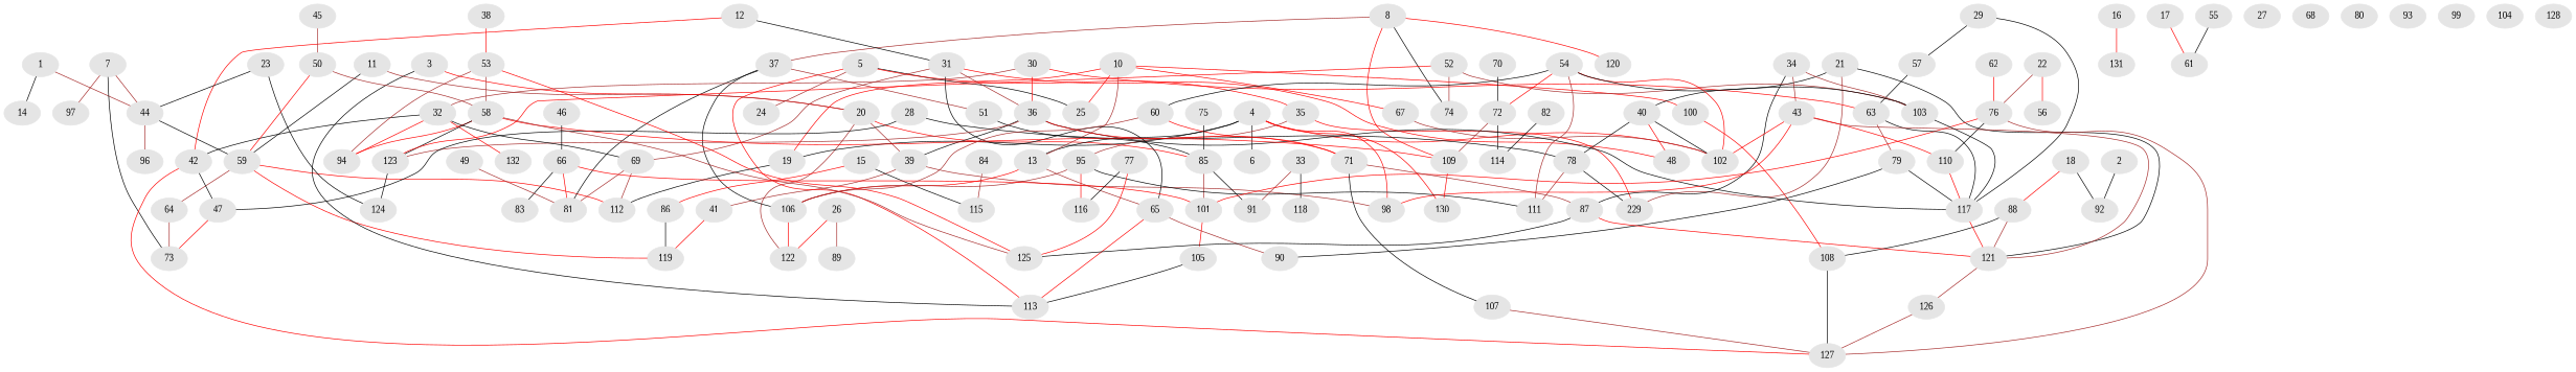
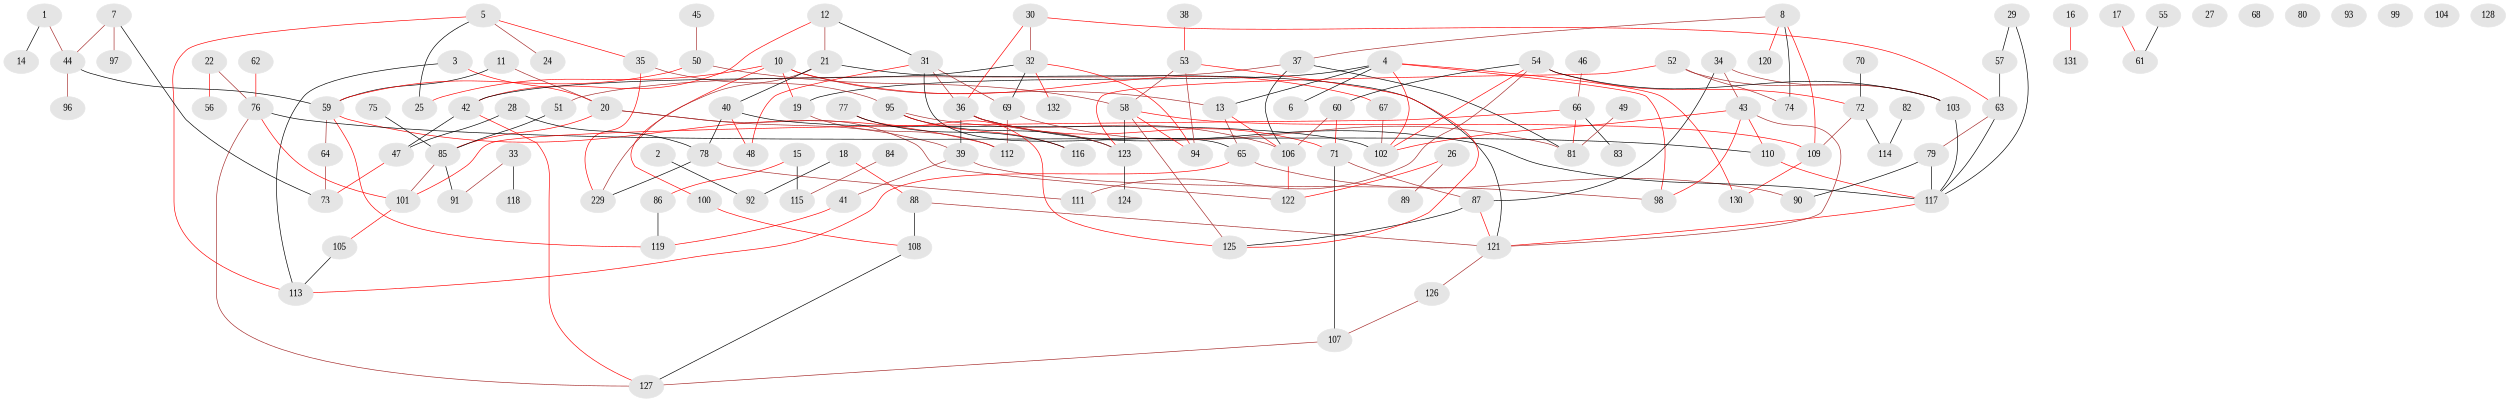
  graph {
    fontname="Liberation Serif"
    node [color=gray90 fontname="Liberation Serif" style=filled]
    edge [color=black fontname="Liberation Serif"]
    1
    14
    44
    59
    96
    2
    92
    3
    20
    113
    39
    85
    122
    4
    6
    13
    19
    98
    102
    130
    65
    106
    112
    5
    24
    25
    35
    n28 [label=229]
    95
    7
    73
    97
    8
    37
    74
    109
    120
    51
    81
    11
    90
    72
    114
    10
    67
    100
    108
    119
    64
    12
    21
    31
    42
    40
    121
    36
    48
    69
    47
    127
    15
    86
    115
    16
    131
    17
    61
    18
    88
    41
    91
    101
    78
    126
    22
    56
    76
    110
-   23
    124
    26
    89
    27
    28
    111
    29
    57
    117
    63
    30
    32
    94
    132
    71
    123
    79
    33
    118
    34
    43
    87
    103
    125
    116
    107
    38
    53
    58
    45
    50
    46
    66
    83
    49
    52
    54
    60
    55
    62
    105
    68
    70
    75
    77
    80
    82
    84
    93
    99
    104
    128
    1 -- 14
    1 -- 44 [color=brown]
    44 -- 59
    44 -- 96 [color=brown]
    59 -- 112 [color=red]
    59 -- 119 [color=red]
    59 -- 64 [color=brown]
    2 -- 92
    3 -- 20 [color=red]
    3 -- 113
    20 -- 39 [color=brown]
    20 -- 85 [color=red]
    20 -- 122 [color=brown]
    39 -- 98 [color=brown]
    39 -- 41 [color=brown]
    85 -- 91
    85 -- 101 [color=brown]
    4 -- 6
    4 -- 13
    4 -- 19
    4 -- 98 [color=red]
    4 -- 102 [color=red]
    4 -- 130 [color=red]
    13 -- 65 [color=brown]
    13 -- 106 [color=red]
-   19 -- 112
+   19 -- 112 [color=brown]
    65 -- 113 [color=red]
    65 -- 90 [color=brown]
    106 -- 122 [color=red]
    5 -- 113 [color=red]
    5 -- 24 [color=brown]
    5 -- 25
    5 -- 35 [color=red]
    35 -- n28 [color=red]
    35 -- 95 [color=brown]
    95 -- 106 [color=brown]
-   95 -- 111
+   95 -- 123
    95 -- 116 [color=red]
    7 -- 44 [color=brown]
    7 -- 73
    7 -- 97 [color=brown]
    8 -- 37 [color=brown]
    8 -- 74
    8 -- 109 [color=red]
    8 -- 120 [color=red]
    37 -- 106
    37 -- 51 [color=brown]
    37 -- 81
    109 -- 130 [color=red]
    51 -- 85
    11 -- 59
    11 -- 20 [color=brown]
    72 -- 109 [color=brown]
    72 -- 114
    10 -- 13 [color=brown]
    10 -- 19 [color=red]
    10 -- 25 [color=red]
    10 -- 67 [color=red]
    10 -- 100 [color=red]
    67 -- 102 [color=brown]
    100 -- 108 [color=red]
    108 -- 127
    64 -- 73 [color=brown]
+   12 -- 21 [color=brown]
    12 -- 31
    12 -- 42 [color=red]
    21 -- n28 [color=brown]
    21 -- 40
    21 -- 121
    31 -- 65
    31 -- 36 [color=brown]
    31 -- 48 [color=red]
    31 -- 69 [color=brown]
    42 -- 47
    42 -- 127 [color=red]
    40 -- 102
    40 -- 48 [color=red]
    40 -- 78
    121 -- 126 [color=brown]
    36 -- 39
    36 -- 117
    36 -- 71 [color=red]
    36 -- 123 [color=brown]
    69 -- 112 [color=brown]
    69 -- 81 [color=brown]
    47 -- 73 [color=red]
    15 -- 86 [color=red]
    15 -- 115
    86 -- 119
    16 -- 131 [color=red]
    17 -- 61 [color=red]
    18 -- 92
    18 -- 88 [color=red]
    88 -- 108
    88 -- 121 [color=brown]
    41 -- 119 [color=red]
    101 -- 105 [color=red]
    78 -- n28
    78 -- 111 [color=brown]
-   126 -- 127 [color=brown]
+   126 -- 107 [color=brown]
    22 -- 56 [color=red]
    22 -- 76 [color=brown]
    76 -- 127 [color=brown]
    76 -- 101 [color=red]
    76 -- 110
    110 -- 117 [color=red]
-   23 -- 44
-   23 -- 124
    26 -- 122 [color=red]
    26 -- 89 [color=brown]
    28 -- 47
    28 -- 78
    29 -- 57
    29 -- 117
    57 -- 63
    117 -- 121 [color=red]
    63 -- 117
    63 -- 79 [color=brown]
    30 -- 36 [color=red]
    30 -- 63 [color=red]
    30 -- 32 [color=brown]
    32 -- 42
    32 -- 69
    32 -- 94 [color=red]
    32 -- 132 [color=red]
    71 -- 87 [color=brown]
    71 -- 107
    123 -- 124
    79 -- 90
    79 -- 117
    33 -- 91 [color=brown]
    33 -- 118
    34 -- 43 [color=brown]
    34 -- 87
    34 -- 103 [color=brown]
    43 -- 98 [color=red]
    43 -- 102 [color=red]
    43 -- 121 [color=brown]
    43 -- 110 [color=red]
    87 -- 121 [color=red]
    87 -- 125
    103 -- 117
    107 -- 127 [color=brown]
    38 -- 53 [color=red]
    53 -- 94 [color=brown]
    53 -- 125 [color=red]
    53 -- 58 [color=brown]
    58 -- 109 [color=red]
    58 -- 94 [color=red]
    58 -- 123
    58 -- 125 [color=brown]
    45 -- 50 [color=brown]
    50 -- 59 [color=red]
    50 -- 58 [color=brown]
-   46 -- 66
+   46 -- 66 [color=brown]
    66 -- 81 [color=red]
    66 -- 101 [color=red]
    66 -- 83
    49 -- 81 [color=brown]
    52 -- 74 [color=brown]
    52 -- 123 [color=red]
    52 -- 103 [color=brown]
    54 -- 102 [color=red]
    54 -- 72 [color=red]
    54 -- 111 [color=brown]
    54 -- 103
    54 -- 60
    60 -- 106 [color=brown]
    60 -- 71 [color=red]
    55 -- 61
    62 -- 76 [color=red]
    105 -- 113
    70 -- 72
    75 -- 85
    77 -- 125 [color=red]
    77 -- 116
    82 -- 114
    84 -- 115 [color=brown]
  }
